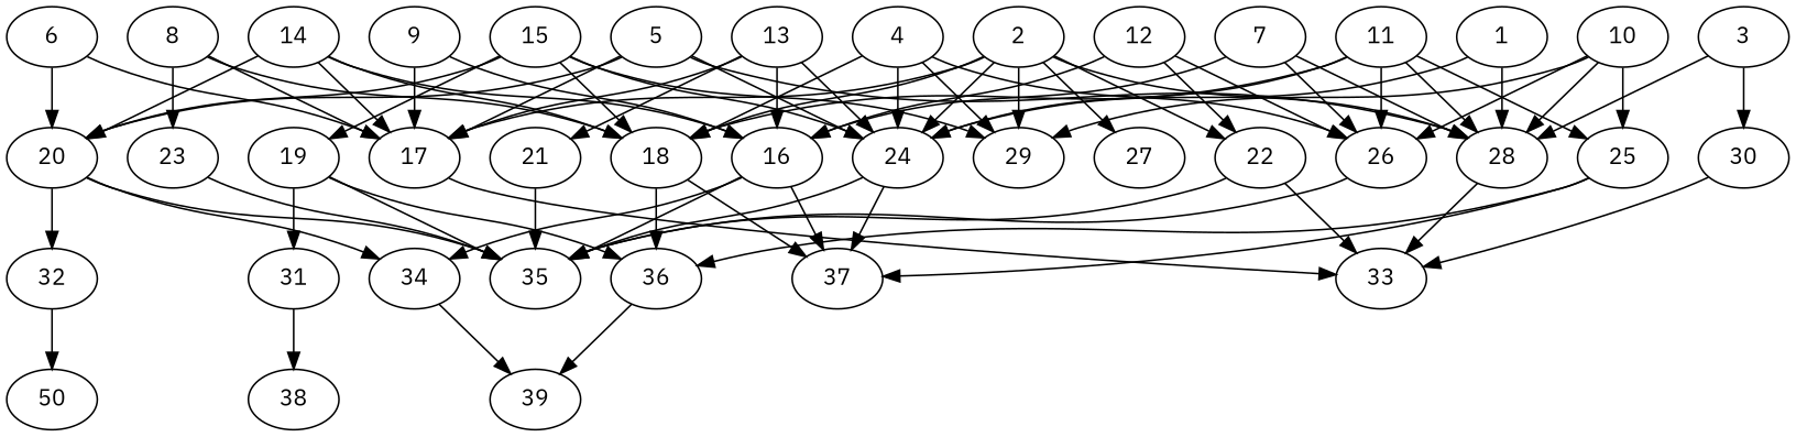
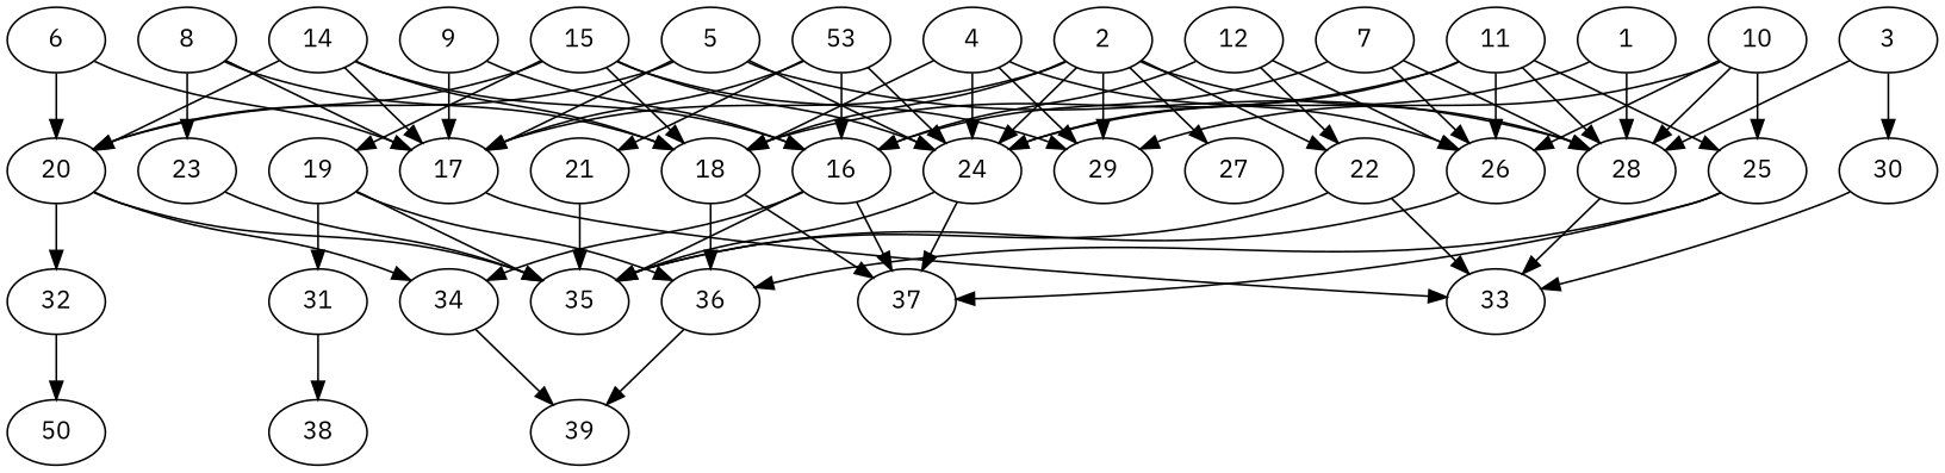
  digraph {
    fontname="IBM Plex Sans"
    node [alpha=0.12 fontname="IBM Plex Sans"]
    edge [fontname="IBM Plex Sans"]
    1 [alpha=0.14 expect_size=31521792]
    24 [expect_size=29651968]
    28 [alpha=0.14 expect_size=32401408]
    35 [alpha=0.13 expect_size=22274048]
    37 [alpha=0.13 expect_size=10521600]
    33 [alpha=0.16 expect_size=38673408]
    2 [alpha=0.02 expect_size=16037888]
    17 [alpha=0.17 expect_size=27999232]
    18 [alpha=0.17 expect_size=24112128]
    22 [alpha=0.04 expect_size=9652224]
    27 [alpha=0.13 expect_size=39591936]
    29 [alpha=0.02 expect_size=24934400]
    36 [alpha=0.18 expect_size=18483200]
    39 [alpha=0.20 expect_size=27485184]
    3 [alpha=0.01 expect_size=24304640]
    30 [alpha=0.11 expect_size=17392640]
    4 [alpha=0.08 expect_size=36920320]
    26 [alpha=0.17 expect_size=39058432]
    5 [alpha=0.05 expect_size=42714112]
    20 [alpha=0.10 expect_size=24251392]
    34 [alpha=0.07 expect_size=41494528]
    32 [alpha=0.10 expect_size=29318144]
    n23 [expect_size=32353280 label=50]
    6 [alpha=0.11 expect_size=32827392]
    7 [alpha=0.18 expect_size=48286720]
    16 [alpha=0.00 expect_size=49727488]
    8 [alpha=0.14 expect_size=15881216]
    23 [alpha=0.01 expect_size=5691392]
    9 [alpha=0.06 expect_size=21731328]
    10 [alpha=0.07 expect_size=6994944]
    25 [alpha=0.18 expect_size=10667008]
    11 [alpha=0.07 expect_size=26814464]
    12 [alpha=0.18 expect_size=12864512]
-   13 [alpha=0.10 expect_size=16457728]
+   13 [alpha=0.10 expect_size=16457728 label=53]
    21 [alpha=0.15 expect_size=39933952]
    14 [expect_size=19453952]
    15 [expect_size=38405120]
    19 [alpha=0.17 expect_size=10512384]
    31 [alpha=0.09 expect_size=41551872]
    38 [alpha=0.15 expect_size=41433088]
    1 -> 24
    1 -> 28
    24 -> 35
    24 -> 37
    28 -> 33
    2 -> 24
    2 -> 28
    2 -> 17
    2 -> 18
    2 -> 22
    2 -> 27
    2 -> 29
    17 -> 33
    18 -> 37
    18 -> 36
    22 -> 35
    22 -> 33
    36 -> 39
    3 -> 28
    3 -> 30
    30 -> 33
    4 -> 24
    4 -> 18
    4 -> 29
    4 -> 26
    26 -> 35
    5 -> 24
    5 -> 28
    5 -> 17
    5 -> 20
    20 -> 35
    20 -> 34
    20 -> 32
    34 -> 39
    32 -> n23
    6 -> 17
    6 -> 20
    7 -> 28
    7 -> 26
    7 -> 16
    16 -> 35
    16 -> 37
    16 -> 34
    8 -> 17
    8 -> 18
    8 -> 23
    23 -> 35
    9 -> 17
    9 -> 16
    10 -> 28
    10 -> 29
    10 -> 26
    10 -> 25
    25 -> 37
    25 -> 36
    11 -> 24
    11 -> 28
    11 -> 18
    11 -> 26
    11 -> 25
    12 -> 22
    12 -> 26
    12 -> 16
    13 -> 24
    13 -> 17
    13 -> 16
    13 -> 21
    21 -> 35
    14 -> 17
    14 -> 18
    14 -> 20
    14 -> 16
    15 -> 24
    15 -> 18
    15 -> 29
    15 -> 20
    15 -> 19
    19 -> 35
    19 -> 36
    19 -> 31
    31 -> 38
  }
